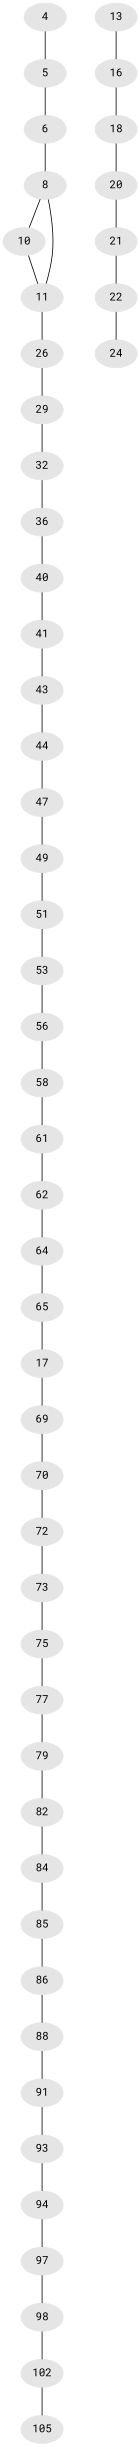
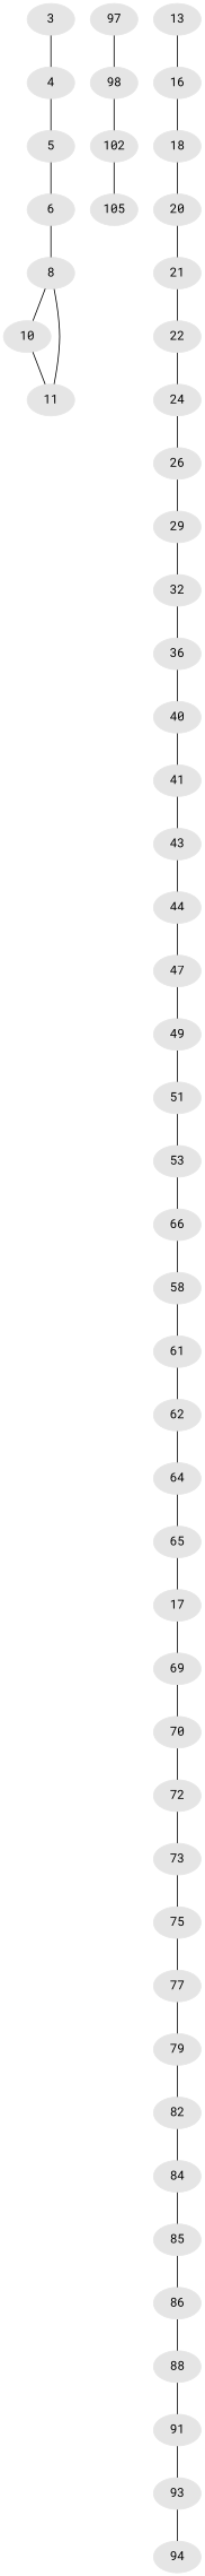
  graph {
    fontname="Roboto Mono"
    node [color=gray90 fontname="Roboto Mono" style=filled]
    edge [fontname="Roboto Mono"]
+   3
    4
    105 [super="+106"]
    5
    6 [super="+7"]
    8 [super="+9"]
    10
    11 [super="+12"]
    13 [super="+14"]
    16 [super="+17"]
    18 [super="+19"]
    20
    21
    22 [super="+23"]
    24 [super="+25"]
    26 [super="+27"]
    29 [super="+30"]
    32 [super="+33"]
    36 [super="+37"]
    40
    41 [super="+42"]
    43
    44 [super="+45"]
    47 [super="+48"]
    49 [super="+50"]
    51 [super="+52"]
    53 [super="+54"]
-   56 [super="+57"]
+   56 [super="+57" label=66]
    58 [super="+59"]
    61
    62 [super="+63"]
    64
    65 [super="+66"]
    n34 [label=17 super="+68"]
    69
    70 [super="+71"]
    72
    73 [super="+74"]
    75 [super="+76"]
    77 [super="+78"]
    79 [super="+80"]
    82 [super="+83"]
    84
    85
    86 [super="+87"]
    88 [super="+89"]
    91 [super="+92"]
    93
    94 [super="+95"]
    97
    98 [super="+99"]
    102 [super="+103"]
+   3 -- 4
    4 -- 5
    5 -- 6
    6 -- 8
    8 -- 10
    10 -- 11
    11 -- 8
    13 -- 16
    16 -- 18
    18 -- 20
    20 -- 21
    21 -- 22
    22 -- 24
-   11 -- 26
+   24 -- 26
    26 -- 29
    29 -- 32
    32 -- 36
    36 -- 40
    40 -- 41
    41 -- 43
    43 -- 44
    44 -- 47
    47 -- 49
    49 -- 51
    51 -- 53
    53 -- 56
    56 -- 58
    58 -- 61
    61 -- 62
    62 -- 64
    64 -- 65
    65 -- n34
    n34 -- 69
    69 -- 70
    70 -- 72
    72 -- 73
    73 -- 75
    75 -- 77
    77 -- 79
    79 -- 82
    82 -- 84
    84 -- 85
    85 -- 86
    86 -- 88
    88 -- 91
    91 -- 93
    93 -- 94
-   94 -- 97
    97 -- 98
    98 -- 102
    102 -- 105
  }
